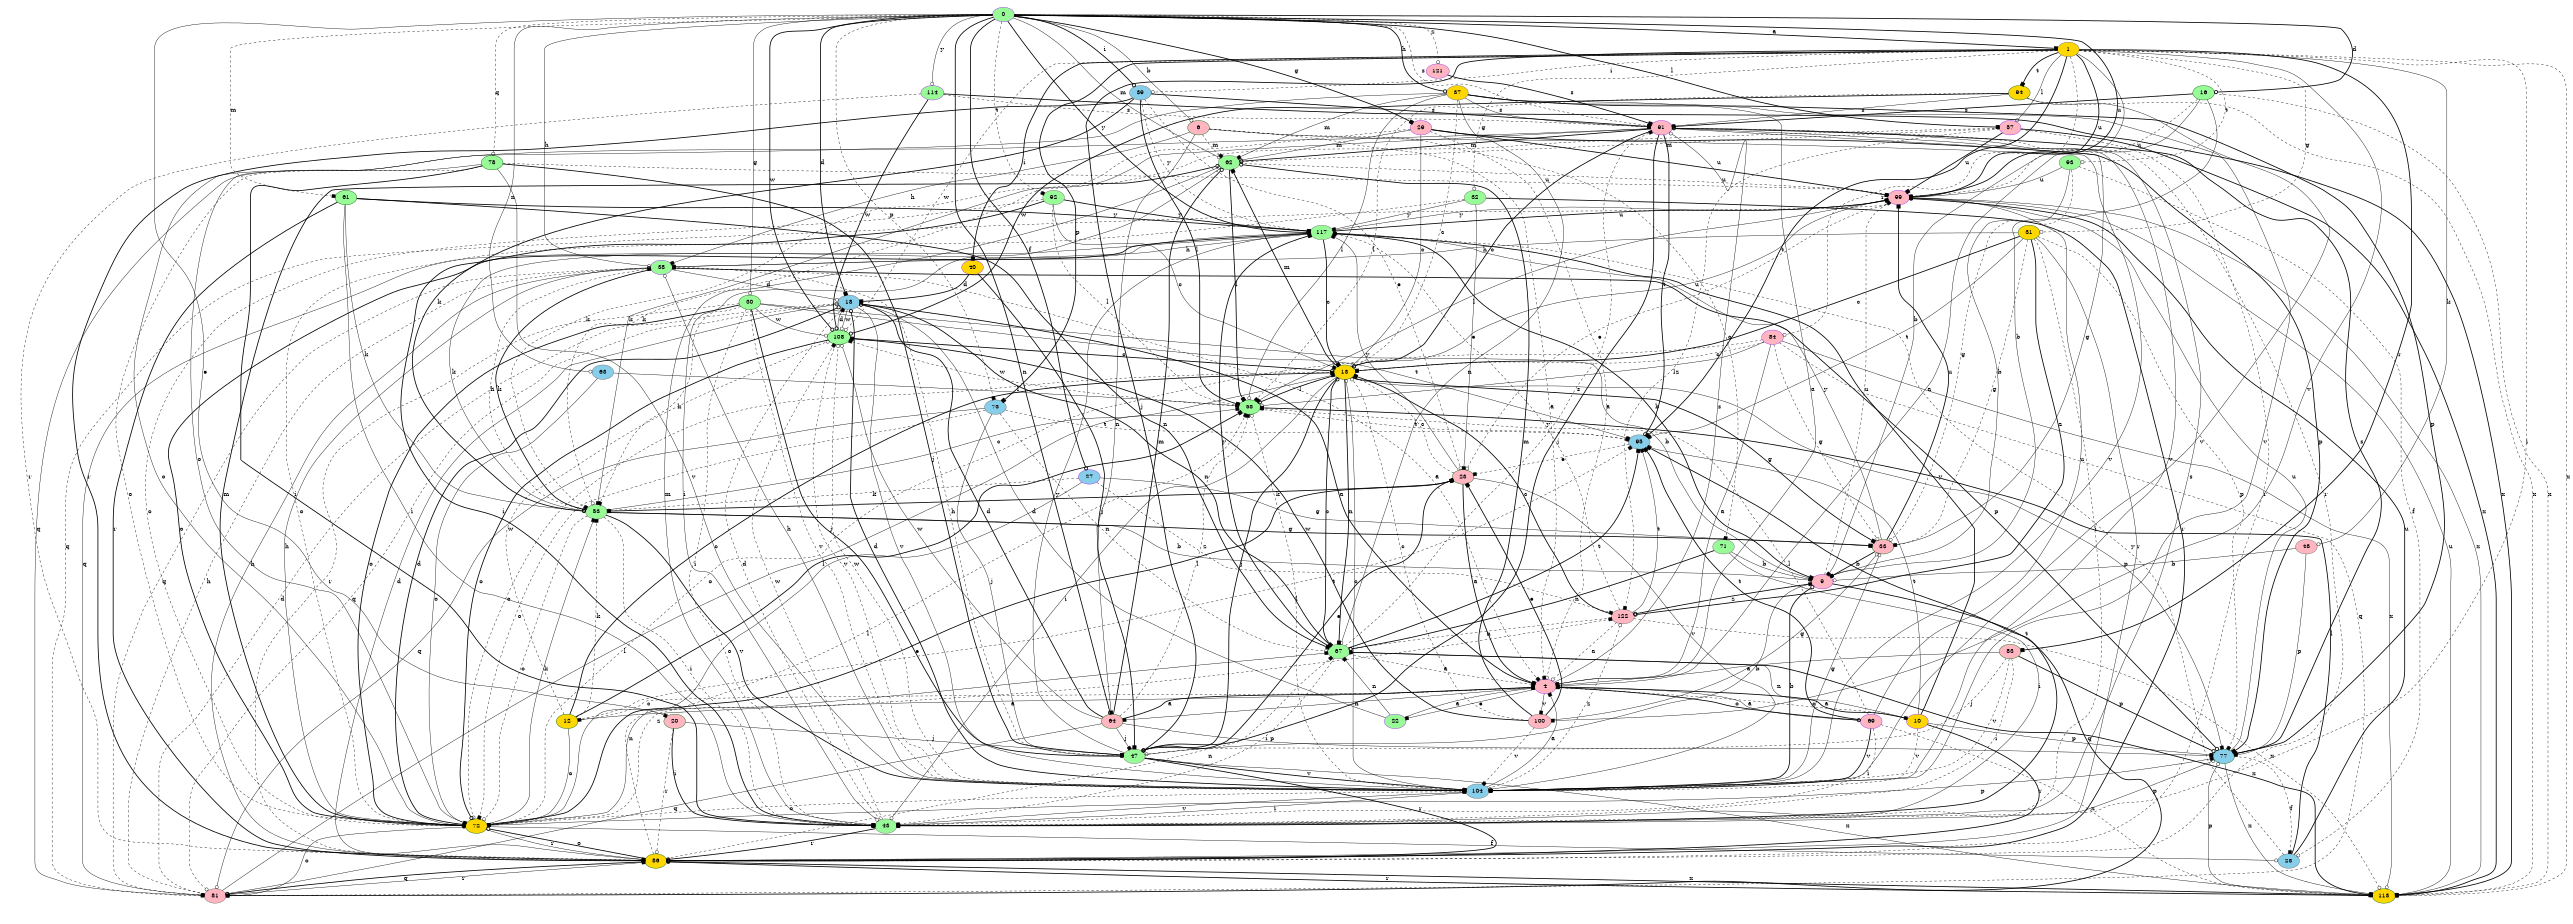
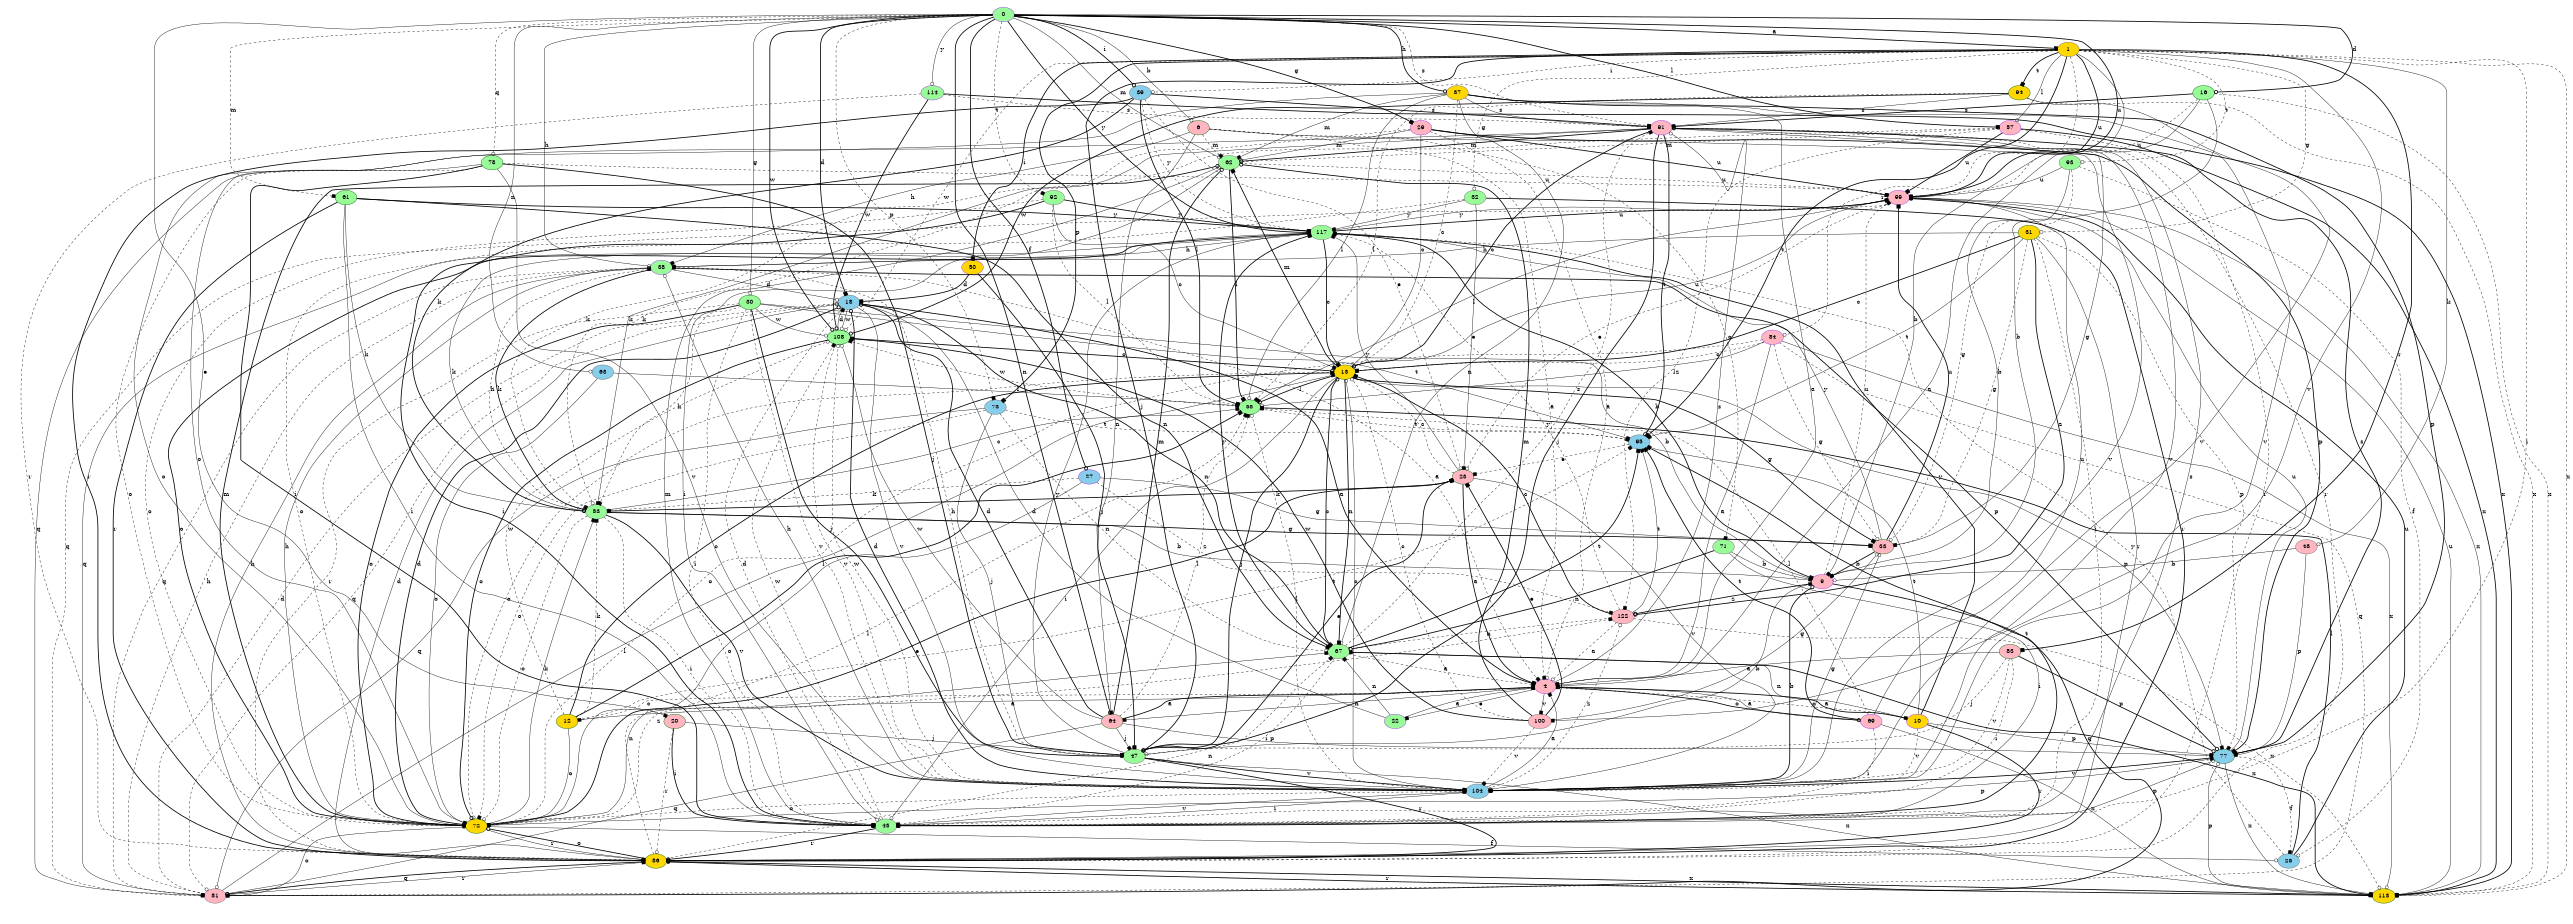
  strict digraph {
    node [color=gray40 fillcolor=palegreen style=filled]
    edge [arrowhead=odot style=solid]
    0 [color=purple]
    1 [fillcolor=gold]
    6 [color=darkgreen fillcolor=lightpink]
    16 [color=darkgreen]
    18 [fillcolor=skyblue]
    20 [color=darkgreen fillcolor=lightpink]
    27 [color=purple fillcolor=skyblue]
    29 [color=purple fillcolor=lightpink]
    30 [color=darkgreen]
    37 [fillcolor=gold]
    38 [color=purple]
    39 [fillcolor=skyblue]
    57 [color=purple fillcolor=lightpink]
    61 [color=darkgreen]
    62
    63 [fillcolor=skyblue]
    64 [color=darkgreen fillcolor=lightpink]
    73 [fillcolor=skyblue]
    78 [color=darkgreen]
    91 [color=purple fillcolor=lightpink]
    92
    99 [color=purple fillcolor=lightpink]
    108 [color=darkgreen]
    114 [color=purple]
    117
-   121 [color=purple fillcolor=lightpink]
    47
    9 [color=purple fillcolor=lightpink]
    31 [color=darkgreen fillcolor=gold]
    32
-   40 [color=purple fillcolor=gold]
+   40 [color=purple fillcolor=gold label=50]
    43
    48 [fillcolor=lightpink]
    83 [color=darkgreen fillcolor=lightpink]
    84 [color=purple fillcolor=lightpink]
    93
    94 [color=darkgreen fillcolor=gold]
    95 [fillcolor=skyblue]
    100 [fillcolor=lightpink]
    113 [color=darkgreen fillcolor=gold]
    4 [color=purple fillcolor=lightpink]
    71
    104 [fillcolor=skyblue]
    81 [fillcolor=lightpink]
    67
    86 [color=darkgreen fillcolor=gold]
    122 [fillcolor=lightpink]
    53
    72 [color=darkgreen fillcolor=gold]
    33 [color=darkgreen fillcolor=lightpink]
    77 [color=darkgreen fillcolor=skyblue]
    13 [color=darkgreen fillcolor=gold]
    58 [color=darkgreen]
    23 [color=darkgreen fillcolor=lightpink]
    28 [fillcolor=skyblue]
    10 [color=purple fillcolor=gold]
    12 [color=darkgreen fillcolor=gold]
    22 [color=purple]
    69 [color=purple fillcolor=lightpink]
    0 -> 1 [arrowhead=box label=a style=bold]
    0 -> 6 [label=b]
    0 -> 16 [label=d style=bold]
    0 -> 18 [arrowhead=box label=d style=bold]
    0 -> 20 [arrowhead=box label=e]
    0 -> 27 [label=f style=bold]
    0 -> 29 [arrowhead=box label=g style=bold]
    0 -> 30 [label=g]
    0 -> 37 [label=h style=bold]
    0 -> 38 [label=h]
    0 -> 39 [label=i style=bold]
    0 -> 57 [arrowhead=box label=l style=bold]
    0 -> 61 [arrowhead=box label=m style=dashed]
    0 -> 62 [label=m]
    0 -> 63 [label=n]
    0 -> 64 [label=n style=bold]
    0 -> 73 [arrowhead=box label=p style=dashed]
    0 -> 78 [label=q style=dashed]
    0 -> 91 [arrowhead=box label=s style=dashed]
    0 -> 92 [arrowhead=box label=t style=dashed]
    0 -> 99 [label=u style=bold]
    0 -> 108 [label=w style=bold]
    0 -> 114 [label=y]
    0 -> 117 [label=y style=bold]
-   0 -> 121 [label=z style=dashed]
    1 -> 39 [label=i style=dashed]
    1 -> 57 [label=l]
    1 -> 73 [arrowhead=box label=p style=bold]
    1 -> 99 [label=u style=bold]
    1 -> 108 [label=w style=dashed]
    1 -> 47 [label=j style=bold]
    1 -> 9 [arrowhead=box label=b]
    1 -> 31 [label=g style=dashed]
    1 -> 32 [label=g style=dashed]
    1 -> 40 [arrowhead=box label=i style=bold]
    1 -> 43 [arrowhead=box label=i style=dashed]
    1 -> 48 [label=k]
    1 -> 83 [arrowhead=box label=r style=bold]
    1 -> 84 [label=r style=dashed]
    1 -> 93 [label=t style=dashed]
    1 -> 94 [arrowhead=box label=t style=bold]
    1 -> 95 [arrowhead=box label=t style=bold]
    1 -> 100 [arrowhead=box label=v]
    1 -> 113 [label=x style=dashed]
    6 -> 38 [arrowhead=box label=h]
    6 -> 62 [arrowhead=box label=m style=dashed]
    6 -> 64 [arrowhead=box label=n]
    6 -> 4 [arrowhead=box label=a style=dashed]
    6 -> 71 [arrowhead=box label=o style=dashed]
    6 -> 104 [label=v]
    16 -> 91 [label=s style=bold]
    16 -> 99 [arrowhead=box label=u style=dashed]
    16 -> 9 [label=b]
    16 -> 113 [label=x style=dashed]
    16 -> 4 [label=a]
    18 -> 108 [label=w]
    18 -> 4 [label=a style=bold]
    18 -> 104 [arrowhead=box label=v]
    18 -> 81 [label=q style=dashed]
    18 -> 67 [arrowhead=box label=n style=bold]
    20 -> 47 [label=j]
    20 -> 43 [label=i style=bold]
    20 -> 86 [label=r style=dashed]
    27 -> 122 [arrowhead=box label=z style=dashed]
    27 -> 53 [label=k style=dashed]
    27 -> 72 [label=o]
    27 -> 33 [arrowhead=box label=g]
    29 -> 62 [label=m]
    29 -> 99 [arrowhead=box label=u style=bold]
    29 -> 4 [label=a style=dashed]
    29 -> 53 [arrowhead=box label=k style=dashed]
    29 -> 77 [arrowhead=box label=p style=bold]
    29 -> 13 [label=c]
    30 -> 108 [label=w]
    30 -> 47 [label=j style=bold]
    30 -> 9 [label=b]
    30 -> 43 [arrowhead=box label=i style=dashed]
    30 -> 95 [arrowhead=box label=t]
    30 -> 104 [arrowhead=box label=v style=dashed]
    30 -> 86 [label=r style=dashed]
    30 -> 53 [arrowhead=box label=k style=dashed]
    30 -> 72 [arrowhead=box label=o style=bold]
    37 -> 62 [arrowhead=box label=m]
    37 -> 91 [arrowhead=box label=s]
    37 -> 4 [label=a]
    37 -> 104 [arrowhead=box label=v]
    37 -> 67 [label=n]
    37 -> 72 [label=o]
    37 -> 77 [arrowhead=box label=p style=bold]
    37 -> 13 [label=c style=dashed]
    37 -> 58 [label=l]
    38 -> 18 [label=d]
    38 -> 4 [arrowhead=box label=a style=dashed]
    38 -> 81 [label=q style=dashed]
    38 -> 53 [label=k style=bold]
    38 -> 77 [label=p style=bold]
    39 -> 91 [arrowhead=box label=s style=bold]
    39 -> 117 [arrowhead=box label=y style=dashed]
    39 -> 86 [label=r style=bold]
    39 -> 53 [label=k style=bold]
    39 -> 58 [arrowhead=box label=l style=bold]
    39 -> 23 [label=e style=dashed]
    57 -> 62 [label=m style=dashed]
    57 -> 99 [arrowhead=box label=u style=bold]
    57 -> 113 [arrowhead=box label=x style=bold]
    57 -> 86 [label=r style=dashed]
    57 -> 122 [arrowhead=box label=z style=dashed]
    57 -> 53 [label=k style=dashed]
    61 -> 117 [label=y style=bold]
    61 -> 43 [arrowhead=box label=i]
    61 -> 67 [arrowhead=box label=n style=bold]
    61 -> 86 [label=r style=bold]
    61 -> 53 [label=k]
    62 -> 99 [label=u style=dashed]
    62 -> 43 [label=i]
    62 -> 58 [arrowhead=box label=l style=bold]
    63 -> 72 [arrowhead=box label=o]
    63 -> 58 [arrowhead=box label=l]
    64 -> 18 [label=d style=bold]
    64 -> 62 [label=m style=bold]
    64 -> 108 [label=w]
    64 -> 47 [arrowhead=box label=j]
    64 -> 4 [arrowhead=box label=a style=bold]
    64 -> 81 [label=q]
    64 -> 77 [arrowhead=box label=p]
    64 -> 58 [arrowhead=box label=l style=dashed]
    73 -> 47 [label=j]
    73 -> 95 [arrowhead=box label=t style=dashed]
    73 -> 81 [label=q]
    73 -> 67 [label=n style=dashed]
    73 -> 72 [arrowhead=box label=o style=dashed]
    78 -> 99 [label=u style=dashed]
    78 -> 47 [arrowhead=box label=j style=bold]
    78 -> 43 [arrowhead=box label=i style=bold]
    78 -> 104 [arrowhead=box label=v]
    78 -> 81 [label=q]
    78 -> 72 [label=o style=dashed]
    91 -> 62 [label=m style=bold]
    91 -> 47 [label=j style=bold]
    91 -> 95 [label=t style=bold]
    91 -> 104 [arrowhead=box label=v]
    91 -> 86 [label=r style=dashed]
    91 -> 53 [arrowhead=box label=k]
    91 -> 72 [label=o]
    91 -> 33 [label=g]
    91 -> 13 [label=c style=bold]
    92 -> 117 [arrowhead=box label=y style=bold]
    92 -> 43 [arrowhead=box label=i style=bold]
    92 -> 72 [label=o style=dashed]
    92 -> 13 [arrowhead=box label=c]
    92 -> 58 [arrowhead=box label=l style=dashed]
    99 -> 117 [label=y]
    99 -> 113 [label=x]
    99 -> 81 [arrowhead=box label=q style=dashed]
    99 -> 58 [arrowhead=box label=l]
    99 -> 23 [label=e style=dashed]
    108 -> 18 [arrowhead=box label=d]
    108 -> 104 [arrowhead=box label=v style=dashed]
    108 -> 72 [label=o style=bold]
    108 -> 13 [label=c style=bold]
    114 -> 91 [label=s style=dashed]
    114 -> 108 [label=w style=bold]
    114 -> 113 [label=x style=bold]
    114 -> 86 [arrowhead=box label=r style=dashed]
    117 -> 38 [arrowhead=box label=h]
    117 -> 99 [arrowhead=box label=u style=bold]
    117 -> 9 [arrowhead=box label=b style=bold]
    117 -> 81 [arrowhead=box label=q]
    117 -> 53 [label=k]
    117 -> 72 [label=o style=bold]
    117 -> 13 [arrowhead=box label=c style=bold]
-   121 -> 91 [arrowhead=box label=s style=bold]
    47 -> 38 [arrowhead=box label=h style=dashed]
    47 -> 117 [label=y]
    47 -> 9 [arrowhead=box label=b]
    47 -> 113 [arrowhead=box label=x]
    47 -> 104 [arrowhead=box label=v style=bold]
    47 -> 86 [label=r style=bold]
    47 -> 23 [arrowhead=box label=e style=bold]
    9 -> 99 [arrowhead=box label=u style=dashed]
    9 -> 81 [arrowhead=box label=q style=bold]
    9 -> 122 [label=z style=bold]
    31 -> 38 [label=h]
    31 -> 43 [label=i style=dashed]
    31 -> 95 [arrowhead=box label=t]
    31 -> 86 [label=r]
    31 -> 122 [label=z style=bold]
    31 -> 33 [arrowhead=box label=g style=dashed]
    31 -> 77 [arrowhead=box label=p style=dashed]
    31 -> 13 [arrowhead=box label=c style=bold]
    32 -> 117 [arrowhead=box label=y]
    32 -> 86 [label=r style=bold]
    32 -> 72 [label=o style=dashed]
    32 -> 23 [arrowhead=box label=e]
    40 -> 18 [arrowhead=box label=d style=bold]
    40 -> 47 [arrowhead=box label=j style=bold]
    43 -> 18 [label=d style=dashed]
    43 -> 62 [label=m]
    43 -> 91 [label=s]
    43 -> 108 [arrowhead=box label=w style=dashed]
    43 -> 95 [arrowhead=box label=t style=bold]
    43 -> 104 [arrowhead=box label=v]
    43 -> 86 [label=r style=bold]
    43 -> 77 [label=p]
    48 -> 9 [label=b]
    48 -> 77 [arrowhead=box label=p]
    83 -> 47 [label=j style=dashed]
    83 -> 43 [arrowhead=box label=i style=dashed]
    83 -> 4 [label=a]
    83 -> 104 [label=v style=dashed]
    83 -> 77 [label=p style=bold]
    84 -> 113 [label=x]
    84 -> 4 [arrowhead=box label=a]
    84 -> 81 [label=q style=dashed]
    84 -> 72 [arrowhead=box label=o style=dashed]
    84 -> 33 [label=g style=dashed]
    84 -> 13 [label=c style=dashed]
    84 -> 58 [label=l]
    93 -> 99 [arrowhead=box label=u]
    93 -> 9 [arrowhead=box label=b]
    93 -> 33 [label=g style=dashed]
    93 -> 28 [label=f style=dashed]
    94 -> 91 [arrowhead=box label=s]
    94 -> 108 [label=w style=bold]
    94 -> 113 [arrowhead=box label=x style=dashed]
    94 -> 104 [label=v]
    94 -> 58 [arrowhead=box label=l style=dashed]
    95 -> 23 [arrowhead=box label=e style=dashed]
    100 -> 62 [label=m style=bold]
    100 -> 108 [arrowhead=box label=w style=bold]
    100 -> 104 [arrowhead=box label=v style=dashed]
    100 -> 33 [label=g]
    100 -> 13 [label=c style=dashed]
    100 -> 23 [arrowhead=box label=e style=bold]
    113 -> 99 [label=u]
    113 -> 86 [label=r style=bold]
    113 -> 77 [label=p]
    4 -> 64 [arrowhead=box label=n]
    4 -> 91 [label=s]
    4 -> 100 [arrowhead=box label=v]
    4 -> 10 [arrowhead=box label=c style=dashed]
    4 -> 12 [arrowhead=box label=c style=dashed]
    4 -> 22 [arrowhead=box label=e]
    4 -> 69 [label=o style=bold]
    71 -> 9 [arrowhead=box label=b]
    71 -> 43 [arrowhead=box label=i]
    71 -> 67 [label=n style=bold]
    104 -> 18 [label=d style=bold]
    104 -> 38 [label=h]
    104 -> 108 [label=w style=dashed]
    104 -> 9 [label=b style=bold]
    104 -> 43 [label=i]
    104 -> 4 [arrowhead=box label=a]
    104 -> 122 [label=z style=dashed]
    104 -> 72 [label=o style=dashed]
    104 -> 33 [label=g]
    104 -> 13 [label=c]
    104 -> 58 [label=l style=dashed]
    81 -> 18 [label=d style=dashed]
    81 -> 38 [label=h style=dashed]
    81 -> 86 [arrowhead=box label=r]
    81 -> 72 [label=o]
    81 -> 58 [arrowhead=box label=l]
    67 -> 91 [arrowhead=box label=s style=dashed]
    67 -> 117 [arrowhead=box label=y style=bold]
    67 -> 43 [arrowhead=box label=i style=dashed]
    67 -> 95 [arrowhead=box label=t style=bold]
    67 -> 113 [arrowhead=box label=x style=bold]
    67 -> 4 [arrowhead=box label=a style=dashed]
    67 -> 13 [label=c style=bold]
    86 -> 18 [label=d]
    86 -> 38 [label=h]
    86 -> 113 [arrowhead=box label=x style=bold]
    86 -> 81 [label=q style=bold]
    86 -> 67 [arrowhead=box label=n style=dashed]
    86 -> 72 [label=o style=bold]
    86 -> 58 [arrowhead=box label=l style=dashed]
    122 -> 117 [arrowhead=box label=y style=dashed]
    122 -> 95 [arrowhead=box label=t]
    122 -> 113 [label=x style=dashed]
    122 -> 4 [label=a style=dashed]
    122 -> 67 [label=n style=dashed]
    122 -> 13 [arrowhead=box label=c style=bold]
    53 -> 38 [arrowhead=box label=h style=dashed]
    53 -> 9 [label=b]
    53 -> 43 [label=i style=dashed]
    53 -> 104 [arrowhead=box label=v style=bold]
    53 -> 72 [label=o style=dashed]
    53 -> 33 [arrowhead=box label=g style=bold]
    53 -> 13 [arrowhead=box label=c]
    72 -> 18 [label=d style=bold]
    72 -> 38 [label=h]
    72 -> 62 [label=m style=bold]
    72 -> 67 [arrowhead=box label=n]
    72 -> 86 [arrowhead=box label=r]
    72 -> 122 [arrowhead=box label=z style=dashed]
    72 -> 53 [arrowhead=box label=k]
    72 -> 77 [arrowhead=box label=p]
    72 -> 23 [arrowhead=box label=e style=bold]
    72 -> 28 [label=f]
    33 -> 99 [arrowhead=box label=u style=bold]
    33 -> 117 [label=y]
    33 -> 9 [label=b style=bold]
    77 -> 91 [label=s style=bold]
    77 -> 99 [arrowhead=box label=u]
    77 -> 113 [arrowhead=box label=x]
-   69 -> 104 [label=v style=bold]
+   77 -> 104 [label=v style=bold]
    77 -> 28 [arrowhead=box label=f style=dashed]
    13 -> 62 [arrowhead=box label=m style=bold]
    13 -> 99 [label=u]
    13 -> 47 [label=j style=bold]
    13 -> 43 [label=i]
    13 -> 67 [arrowhead=box label=n style=bold]
    13 -> 72 [label=o style=dashed]
    13 -> 33 [arrowhead=box label=g style=bold]
    13 -> 77 [arrowhead=box label=p]
    13 -> 58 [label=l style=bold]
    58 -> 108 [arrowhead=box label=w style=dashed]
    58 -> 95 [label=t style=dashed]
    23 -> 117 [arrowhead=box label=y]
    23 -> 4 [arrowhead=box label=a style=bold]
    23 -> 104 [label=v]
    23 -> 53 [arrowhead=box label=k style=bold]
    23 -> 13 [label=c style=dashed]
    28 -> 99 [label=u style=bold]
    28 -> 117 [arrowhead=box label=y style=dashed]
    28 -> 58 [arrowhead=box label=l style=bold]
    10 -> 117 [label=y style=bold]
    10 -> 95 [label=t]
    10 -> 4 [arrowhead=box label=a style=bold]
    10 -> 104 [arrowhead=box label=v style=dashed]
    10 -> 67 [arrowhead=box label=n]
    10 -> 86 [label=r style=bold]
    10 -> 77 [arrowhead=box label=p]
    12 -> 108 [label=w style=dashed]
    12 -> 95 [arrowhead=box label=t style=dashed]
    12 -> 4 [label=a]
    12 -> 53 [arrowhead=box label=k style=dashed]
    12 -> 72 [arrowhead=box label=o]
    12 -> 13 [arrowhead=box label=c style=bold]
    12 -> 58 [arrowhead=box label=l style=bold]
    22 -> 18 [label=d]
    22 -> 4 [arrowhead=box label=a]
    22 -> 67 [arrowhead=box label=n]
    69 -> 99 [label=u]
    69 -> 43 [arrowhead=box label=i style=dashed]
    69 -> 95 [arrowhead=box label=t style=bold]
-   69 -> 113 [arrowhead=box label=x style=dashed]
+   69 -> 113 [arrowhead=box label=x]
    69 -> 4 [label=a]
    69 -> 58 [arrowhead=box label=l style=dashed]
  }
